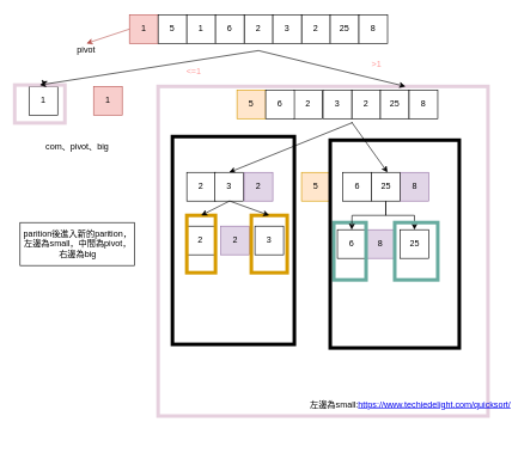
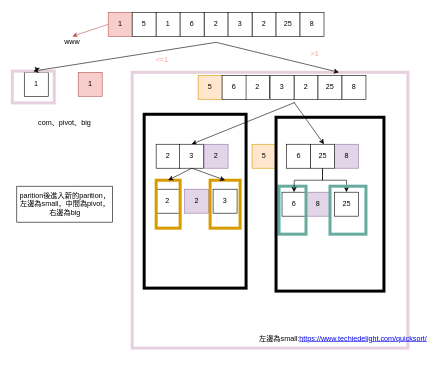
  <mxCell id="0" />
  <mxCell id="1" parent="0" />
  <mxCell id="2" value="" style="whiteSpace=wrap;html=1;aspect=fixed;fillColor=none;strokeColor=#E6D0DE;strokeWidth=5;" parent="1" vertex="1"><mxGeometry x="220" y="120" width="460" height="460" as="geometry" /></mxCell>
  <mxCell id="3" value="" style="rounded=0;whiteSpace=wrap;html=1;strokeColor=#000000;strokeWidth=5;fillColor=none;" parent="1" vertex="1"><mxGeometry x="240" y="190" width="170" height="290" as="geometry" /></mxCell>
  <mxCell id="4" value="2" style="rounded=0;whiteSpace=wrap;html=1;" parent="1" vertex="1"><mxGeometry x="420" y="20" width="40" height="40" as="geometry" /></mxCell>
  <mxCell id="5" value="1" style="rounded=0;whiteSpace=wrap;html=1;fillColor=#f8cecc;strokeColor=#b85450;" parent="1" vertex="1"><mxGeometry x="180" y="20" width="40" height="40" as="geometry" /></mxCell>
  <mxCell id="6" value="25" style="rounded=0;whiteSpace=wrap;html=1;" parent="1" vertex="1"><mxGeometry x="460" y="20" width="40" height="40" as="geometry" /></mxCell>
  <mxCell id="7" value="8" style="rounded=0;whiteSpace=wrap;html=1;" parent="1" vertex="1"><mxGeometry x="500" y="20" width="40" height="40" as="geometry" /></mxCell>
  <mxCell id="8" value="2" style="rounded=0;whiteSpace=wrap;html=1;" parent="1" vertex="1"><mxGeometry x="340" y="20" width="40" height="40" as="geometry" /></mxCell>
  <mxCell id="9" value="5" style="rounded=0;whiteSpace=wrap;html=1;" parent="1" vertex="1"><mxGeometry x="220" y="20" width="40" height="40" as="geometry" /></mxCell>
  <mxCell id="10" value="1" style="rounded=0;whiteSpace=wrap;html=1;" parent="1" vertex="1"><mxGeometry x="260" y="20" width="40" height="40" as="geometry" /></mxCell>
  <mxCell id="11" value="6" style="rounded=0;whiteSpace=wrap;html=1;" parent="1" vertex="1"><mxGeometry x="300" y="20" width="40" height="40" as="geometry" /></mxCell>
  <mxCell id="12" value="" style="endArrow=classic;html=1;exitX=0;exitY=0.5;exitDx=0;exitDy=0;fillColor=#f8cecc;strokeColor=#b85450;" parent="1" source="5" edge="1"><mxGeometry width="50" height="50" relative="1" as="geometry"><mxPoint x="520" y="20" as="sourcePoint" /><mxPoint x="120" y="60" as="targetPoint" /></mxGeometry></mxCell>
- <mxCell id="13" value="pivot" style="text;html=1;strokeColor=none;fillColor=none;align=center;verticalAlign=middle;whiteSpace=wrap;rounded=0;" parent="1" vertex="1"><mxGeometry x="100.167" y="60" width="40" height="20" as="geometry" /></mxCell>
+ <mxCell id="13" value="www" style="text;html=1;strokeColor=none;fillColor=none;align=center;verticalAlign=middle;whiteSpace=wrap;rounded=0;" parent="1" vertex="1"><mxGeometry x="100.167" y="60" width="40" height="20" as="geometry" /></mxCell>
  <mxCell id="14" value="" style="endArrow=classic;html=1;entryX=0.5;entryY=0;entryDx=0;entryDy=0;" parent="1" source="26" target="17" edge="1"><mxGeometry width="50" height="50" relative="1" as="geometry"><mxPoint x="360" y="70" as="sourcePoint" /><mxPoint x="300" y="130" as="targetPoint" /></mxGeometry></mxCell>
  <mxCell id="15" value="" style="endArrow=classic;html=1;entryX=0.75;entryY=0;entryDx=0;entryDy=0;" parent="1" target="2" edge="1"><mxGeometry width="50" height="50" relative="1" as="geometry"><mxPoint x="360" y="70" as="sourcePoint" /><mxPoint x="430" y="130" as="targetPoint" /></mxGeometry></mxCell>
  <mxCell id="16" value="1" style="rounded=0;whiteSpace=wrap;html=1;strokeColor=#b85450;fillColor=#F8CECC;" parent="1" vertex="1"><mxGeometry x="130" y="120" width="40" height="40" as="geometry" /></mxCell>
  <mxCell id="17" value="1" style="rounded=0;whiteSpace=wrap;html=1;" parent="1" vertex="1"><mxGeometry x="40" y="120" width="40" height="40" as="geometry" /></mxCell>
  <mxCell id="18" value="3" style="rounded=0;whiteSpace=wrap;html=1;" parent="1" vertex="1"><mxGeometry x="380" y="20" width="40" height="40" as="geometry" /></mxCell>
  <mxCell id="19" value="" style="endArrow=classic;html=1;" parent="1" edge="1"><mxGeometry width="50" height="50" relative="1" as="geometry"><mxPoint x="490" y="170" as="sourcePoint" /><mxPoint x="540" y="240" as="targetPoint" /></mxGeometry></mxCell>
  <mxCell id="20" value="" style="endArrow=classic;html=1;exitX=1.033;exitY=1.133;exitDx=0;exitDy=0;exitPerimeter=0;entryX=0.5;entryY=0;entryDx=0;entryDy=0;" parent="1" edge="1" target="36" source="34"><mxGeometry width="50" height="50" relative="1" as="geometry"><mxPoint x="470" y="180" as="sourcePoint" /><mxPoint x="410" y="240" as="targetPoint" /></mxGeometry></mxCell>
  <mxCell id="21" value="5" style="rounded=0;whiteSpace=wrap;html=1;fillColor=#ffe6cc;strokeColor=#d79b00;" parent="1" vertex="1"><mxGeometry x="420" y="240" width="40" height="40" as="geometry" /></mxCell>
  <mxCell id="22" value="&amp;lt;=1" style="text;html=1;strokeColor=none;fillColor=none;align=center;verticalAlign=middle;whiteSpace=wrap;rounded=0;fontColor=#FF9999;" parent="1" vertex="1"><mxGeometry x="250" y="90" width="40" height="20" as="geometry" /></mxCell>
  <mxCell id="23" value="左邊為small:&lt;a href=&quot;https://www.techiedelight.com/quicksort/&quot;&gt;https://www.techiedelight.com/quicksort/&lt;/a&gt;" style="text;html=1;" parent="1" vertex="1"><mxGeometry x="430" y="550" width="180" height="60" as="geometry" /></mxCell>
  <mxCell id="24" value="&amp;gt;1" style="text;html=1;strokeColor=none;fillColor=none;align=center;verticalAlign=middle;whiteSpace=wrap;rounded=0;fontColor=#FF9999;" parent="1" vertex="1"><mxGeometry x="505" y="80" width="40" height="20" as="geometry" /></mxCell>
  <mxCell id="25" value="parition後進入新的parition，左邊為small，中間為pivot，右邊為big" style="text;html=1;strokeColor=#000000;fillColor=none;align=center;verticalAlign=middle;whiteSpace=wrap;rounded=0;" parent="1" vertex="1"><mxGeometry x="27.5" y="310" width="160" height="60" as="geometry" /></mxCell>
  <mxCell id="26" value="" style="rounded=0;whiteSpace=wrap;html=1;strokeColor=#E6D0DE;strokeWidth=5;fillColor=none;" parent="1" vertex="1"><mxGeometry x="20" y="118" width="70" height="53" as="geometry" /></mxCell>
  <mxCell id="27" value="" style="endArrow=classic;html=1;entryX=0.5;entryY=0;entryDx=0;entryDy=0;" parent="1" target="26" edge="1"><mxGeometry width="50" height="50" relative="1" as="geometry"><mxPoint x="360" y="70" as="sourcePoint" /><mxPoint x="240" y="130" as="targetPoint" /></mxGeometry></mxCell>
  <mxCell id="28" value="2" style="rounded=0;whiteSpace=wrap;html=1;" parent="1" vertex="1"><mxGeometry x="490" y="125" width="40" height="40" as="geometry" /></mxCell>
  <mxCell id="29" value="25" style="rounded=0;whiteSpace=wrap;html=1;" parent="1" vertex="1"><mxGeometry x="530" y="125" width="40" height="40" as="geometry" /></mxCell>
  <mxCell id="30" value="8" style="rounded=0;whiteSpace=wrap;html=1;" parent="1" vertex="1"><mxGeometry x="570" y="125" width="40" height="40" as="geometry" /></mxCell>
  <mxCell id="31" value="2" style="rounded=0;whiteSpace=wrap;html=1;" parent="1" vertex="1"><mxGeometry x="409" y="125" width="40" height="40" as="geometry" /></mxCell>
  <mxCell id="32" value="5" style="rounded=0;whiteSpace=wrap;html=1;fillColor=#ffe6cc;strokeColor=#d79b00;" parent="1" vertex="1"><mxGeometry x="330" y="125" width="40" height="40" as="geometry" /></mxCell>
  <mxCell id="33" value="6" style="rounded=0;whiteSpace=wrap;html=1;" parent="1" vertex="1"><mxGeometry x="370" y="125" width="40" height="40" as="geometry" /></mxCell>
  <mxCell id="34" value="3" style="rounded=0;whiteSpace=wrap;html=1;" parent="1" vertex="1"><mxGeometry x="450" y="125" width="40" height="40" as="geometry" /></mxCell>
  <mxCell id="35" value="2" style="rounded=0;whiteSpace=wrap;html=1;" parent="1" vertex="1"><mxGeometry x="260" y="240" width="40" height="40" as="geometry" /></mxCell>
  <mxCell id="36" value="3" style="rounded=0;whiteSpace=wrap;html=1;" parent="1" vertex="1"><mxGeometry x="299" y="240" width="40" height="40" as="geometry" /></mxCell>
  <mxCell id="37" value="2" style="rounded=0;whiteSpace=wrap;html=1;fillColor=#e1d5e7;strokeColor=#9673a6;" parent="1" vertex="1"><mxGeometry x="340" y="240" width="40" height="40" as="geometry" /></mxCell>
  <mxCell id="38" value="6" style="rounded=0;whiteSpace=wrap;html=1;" parent="1" vertex="1"><mxGeometry x="477.5" y="240" width="40" height="40" as="geometry" /></mxCell>
  <mxCell id="39" value="8" style="rounded=0;whiteSpace=wrap;html=1;fillColor=#e1d5e7;strokeColor=#9673a6;" parent="1" vertex="1"><mxGeometry x="557.5" y="240" width="40" height="40" as="geometry" /></mxCell>
  <mxCell id="40" value="" style="edgeStyle=orthogonalEdgeStyle;rounded=0;orthogonalLoop=1;jettySize=auto;html=1;" parent="1" source="41" target="42" edge="1"><mxGeometry relative="1" as="geometry" /></mxCell>
  <mxCell id="41" value="25" style="rounded=0;whiteSpace=wrap;html=1;" parent="1" vertex="1"><mxGeometry x="517.5" y="240" width="40" height="40" as="geometry" /></mxCell>
  <mxCell id="42" value="25" style="rounded=0;whiteSpace=wrap;html=1;" parent="1" vertex="1"><mxGeometry x="557.5" y="320" width="40" height="40" as="geometry" /></mxCell>
  <mxCell id="43" value="com、pivot、big" style="text;html=1;strokeColor=none;fillColor=none;align=center;verticalAlign=middle;whiteSpace=wrap;rounded=0;" parent="1" vertex="1"><mxGeometry x="31" y="190" width="153" height="30" as="geometry" /></mxCell>
  <mxCell id="44" value="2" style="rounded=0;whiteSpace=wrap;html=1;" parent="1" vertex="1"><mxGeometry x="259" y="315" width="40" height="40" as="geometry" /></mxCell>
  <mxCell id="45" value="2" style="rounded=0;whiteSpace=wrap;html=1;fillColor=#e1d5e7;strokeColor=#9673a6;direction=south;" parent="1" vertex="1"><mxGeometry x="307.5" y="315" width="40" height="40" as="geometry" /></mxCell>
  <mxCell id="46" value="3" style="rounded=0;whiteSpace=wrap;html=1;" parent="1" vertex="1"><mxGeometry x="355" y="315" width="40" height="40" as="geometry" /></mxCell>
  <mxCell id="47" value="" style="rounded=0;whiteSpace=wrap;html=1;strokeColor=#d79b00;strokeWidth=5;fillColor=none;" parent="1" vertex="1"><mxGeometry x="260" y="300" width="40" height="80" as="geometry" /></mxCell>
  <mxCell id="48" value="8" style="rounded=0;whiteSpace=wrap;html=1;fillColor=#e1d5e7;strokeColor=#9673a6;" parent="1" vertex="1"><mxGeometry x="510" y="320" width="40" height="40" as="geometry" /></mxCell>
  <mxCell id="49" value="6" style="rounded=0;whiteSpace=wrap;html=1;" parent="1" vertex="1"><mxGeometry x="470" y="320" width="40" height="40" as="geometry" /></mxCell>
  <mxCell id="50" value="" style="rounded=0;whiteSpace=wrap;html=1;strokeColor=#67AB9F;strokeWidth=5;fillColor=none;" parent="1" vertex="1"><mxGeometry x="465" y="310" width="45" height="80" as="geometry" /></mxCell>
  <mxCell id="51" value="" style="rounded=0;whiteSpace=wrap;html=1;strokeColor=#67AB9F;strokeWidth=5;fillColor=none;" parent="1" vertex="1"><mxGeometry x="550" y="310" width="60" height="80" as="geometry" /></mxCell>
  <mxCell id="52" value="" style="rounded=0;whiteSpace=wrap;html=1;strokeColor=#d79b00;strokeWidth=5;fillColor=none;" vertex="1" parent="1"><mxGeometry x="350" y="300" width="50" height="80" as="geometry" /></mxCell>
  <mxCell id="53" value="" style="endArrow=classic;html=1;exitX=1.033;exitY=1.133;exitDx=0;exitDy=0;exitPerimeter=0;entryX=0.5;entryY=0;entryDx=0;entryDy=0;" edge="1" parent="1" target="47"><mxGeometry width="50" height="50" relative="1" as="geometry"><mxPoint x="319.82" y="279.82" as="sourcePoint" /><mxPoint x="268.5" y="349.5" as="targetPoint" /></mxGeometry></mxCell>
  <mxCell id="54" value="" style="endArrow=classic;html=1;entryX=0.5;entryY=0;entryDx=0;entryDy=0;" edge="1" parent="1" target="52"><mxGeometry width="50" height="50" relative="1" as="geometry"><mxPoint x="320" y="280" as="sourcePoint" /><mxPoint x="290" y="310" as="targetPoint" /></mxGeometry></mxCell>
  <mxCell id="55" value="" style="edgeStyle=orthogonalEdgeStyle;rounded=0;orthogonalLoop=1;jettySize=auto;html=1;exitX=0.5;exitY=1;exitDx=0;exitDy=0;" edge="1" parent="1" source="41"><mxGeometry relative="1" as="geometry"><mxPoint x="548" y="290" as="sourcePoint" /><mxPoint x="490" y="320" as="targetPoint" /></mxGeometry></mxCell>
  <mxCell id="56" value="" style="rounded=0;whiteSpace=wrap;html=1;strokeColor=#000000;strokeWidth=5;fillColor=none;" vertex="1" parent="1"><mxGeometry x="460" y="195" width="180" height="290" as="geometry" /></mxCell>
